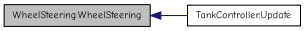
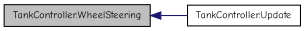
  digraph {
    rankdir=LR
    fontname="Comic Neue"
    node [color=black fontname="Comic Neue" fontsize=10 shape=record style=filled]
-   n1 [fillcolor=grey75 fontcolor=black height=0.2 label="WheelSteering.WheelSteering" width=0.4]
+   n1 [fillcolor=grey75 fontcolor=black height=0.2 label="TankController.WheelSteering" width=0.4]
    n2 [fillcolor=white height=0.2 label="TankController.Update" width=0.4]
    n1 -> n2 [color=midnightblue dir=back fontname="Comic Neue" fontsize=10 labelfontname=Helvetica labelfontsize=10 style=solid]
  }
